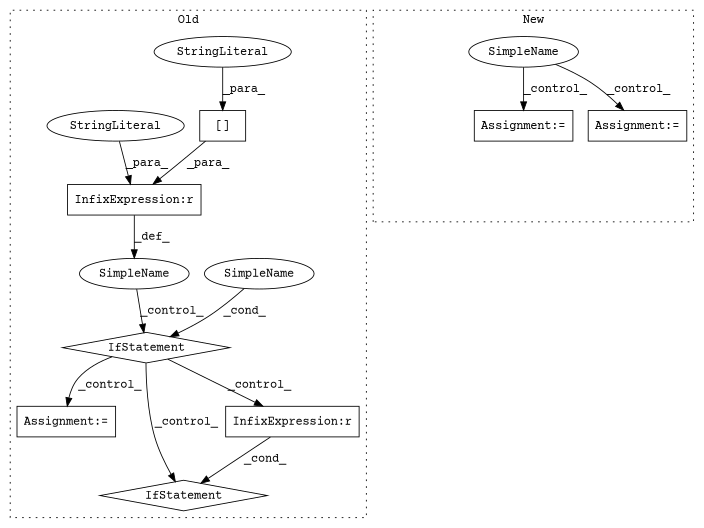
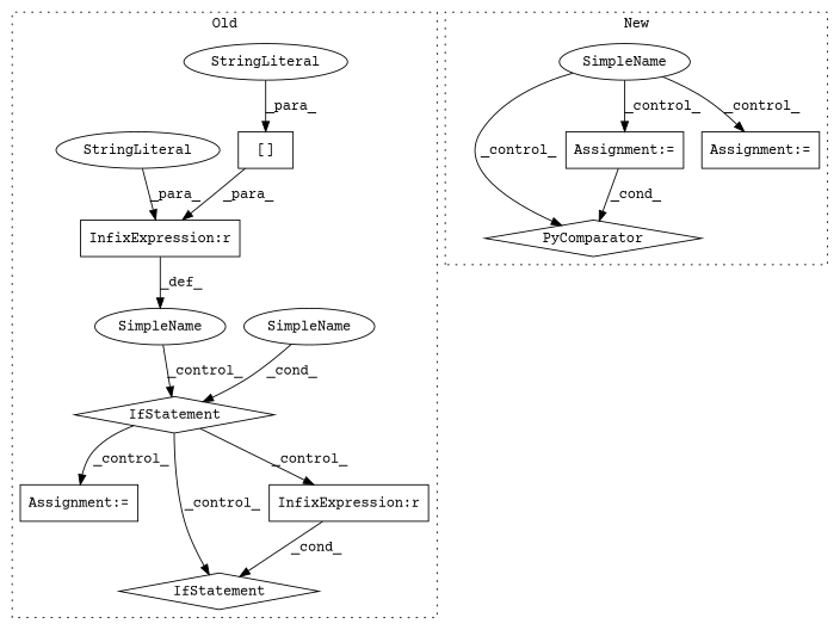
  digraph {
    fontname="Courier Prime"
    node [a=7 shape=box fontname="Courier Prime"]
    edge [fontname="Courier Prime"]
    n1 [a=25 l="4,2" label=IfStatement s="6040,6088" shape=diamond]
    n2 [l=1 label="Assignment:=" s=6101]
    n3 [a=42 label=SimpleName shape=ellipse]
    n4 [a=25 l="4,2" label=IfStatement s="6153,6206" shape=diamond]
    n5 [a=42 label=SimpleName shape=ellipse]
    n6 [a=27 l=4 label="InfixExpression:r" s=5600]
    n7 [a=2 l="8,1" label="[]" s="5581,5599"]
    n8 [a=45 l=10 label=StringLiteral s=5589 shape=ellipse]
    n9 [a=45 l=16 label=StringLiteral s=5604 shape=ellipse]
    n10 [a=27 l=4 label="InfixExpression:r" s=6176]
+   n11 [a=113 l=53 label=PyComparator s=6696 shape=diamond]
    n12 [l=53 label="Assignment:=" s=6696]
    n13 [a=42 label=SimpleName shape=ellipse]
    n14 [l=1 label="Assignment:=" s=6398]
    subgraph cluster_1 {
      label=Old
      style=dotted
      n1
      n2
      n3
      n4
      n5
      n6
      n7
      n8
      n9
      n10
    }
    subgraph cluster_2 {
      label=New
      style=dotted
+     n11
      n12
      n13
      n14
    }
    n1 -> n2 [label=_control_]
    n1 -> n4 [label=_control_]
    n1 -> n10 [label=_control_]
    n3 -> n1 [label=_cond_]
    n5 -> n1 [label=_control_]
    n6 -> n5 [label=_def_]
    n7 -> n6 [label=_para_]
    n8 -> n7 [label=_para_]
    n9 -> n6 [label=_para_]
    n10 -> n4 [label=_cond_]
+   n12 -> n11 [label=_cond_]
+   n13 -> n11 [label=_control_]
    n13 -> n12 [label=_control_]
    n13 -> n14 [label=_control_]
  }
